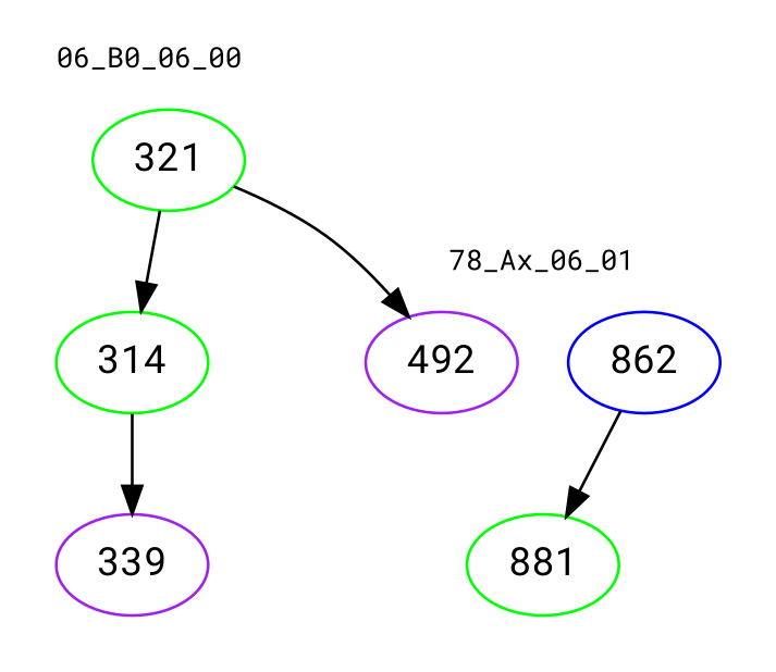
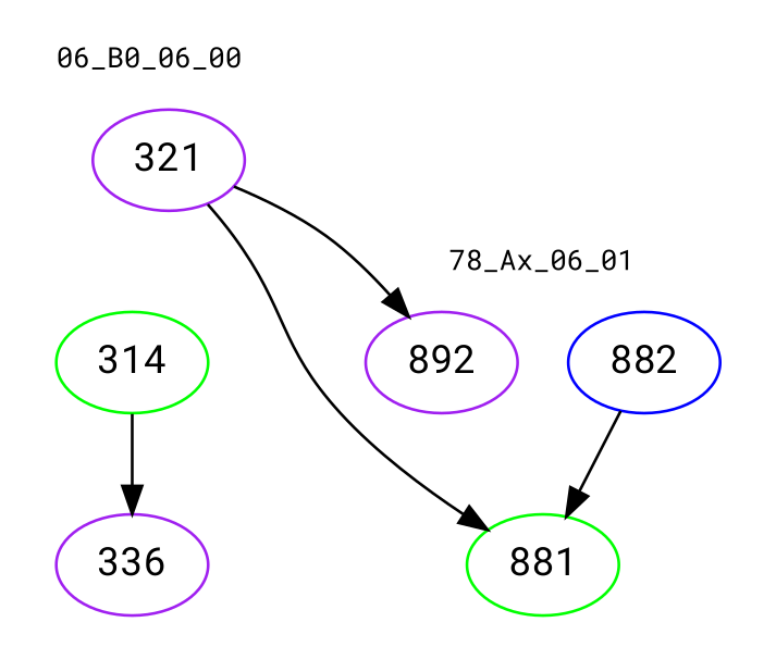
  digraph {
    fontname="Roboto Mono"
    node [color=purple fontname="Roboto Mono"]
    edge [color=black fontname="Roboto Mono"]
-   n1 [color=blue label=862]
+   n1 [color=blue label=882]
    n2 [color=green label=881]
-   n3 [label=492]
-   n4 [color=green label=321]
+   n3 [label=892]
+   n4 [label=321]
    n5 [color=green label=314]
-   n6 [label=339]
+   n6 [label=336]
    subgraph cluster_1 {
      color=white
      fontsize=10
      label="78_Ax_06_01"
      n1
      n2
      n3
    }
    subgraph cluster_2 {
      color=white
      fontsize=10
      label="06_B0_06_00"
      n4
      n5
      n6
    }
    n1 -> n2
    n4 -> n3
-   n4 -> n5
+   n4 -> n2
    n5 -> n6
  }
